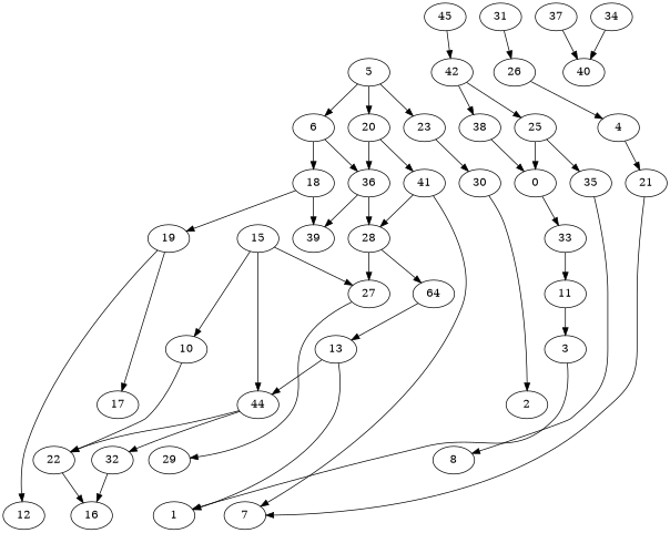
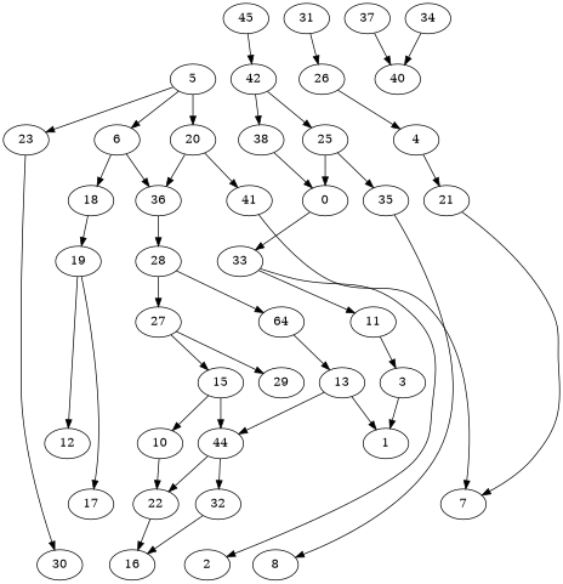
  digraph {
    edge [weight=0]
    0
    33
    11
    3
    n5 [label=1]
    37
    40
    4
    21
    7
    5
    6
    20
    23
    18
    36
    41
    30
    19
-   39
    28
    2
    12
    17
    n25 [label=64]
    27
    13
    15
    29
    44
    10
    22
    32
    16
    31
    26
    45
    42
    25
    38
    35
    8
    34
    0 -> 33
    33 -> 11
    11 -> 3
    3 -> n5
    37 -> 40
    4 -> 21
    21 -> 7
    5 -> 6
    5 -> 20 [weight=1]
    5 -> 23
    6 -> 18
    6 -> 36
    20 -> 36
    20 -> 41
    23 -> 30
    18 -> 19
-   18 -> 39
-   36 -> 39 [weight=1]
    36 -> 28 [weight=2]
    41 -> 7
-   41 -> 28
-   30 -> 2
+   33 -> 2
    19 -> 12
    19 -> 17
    28 -> n25
    28 -> 27 [weight=1]
    n25 -> 13
-   15 -> 27
+   27 -> 15
    27 -> 29
    13 -> n5
    13 -> 44
    15 -> 44 [weight=1]
    15 -> 10
    44 -> 22
    44 -> 32
    10 -> 22
    22 -> 16
    32 -> 16
    31 -> 26
    26 -> 4
    45 -> 42
    42 -> 25
    42 -> 38
    25 -> 0 [weight=1]
    25 -> 35
    38 -> 0
    35 -> 8
    34 -> 40
  }
